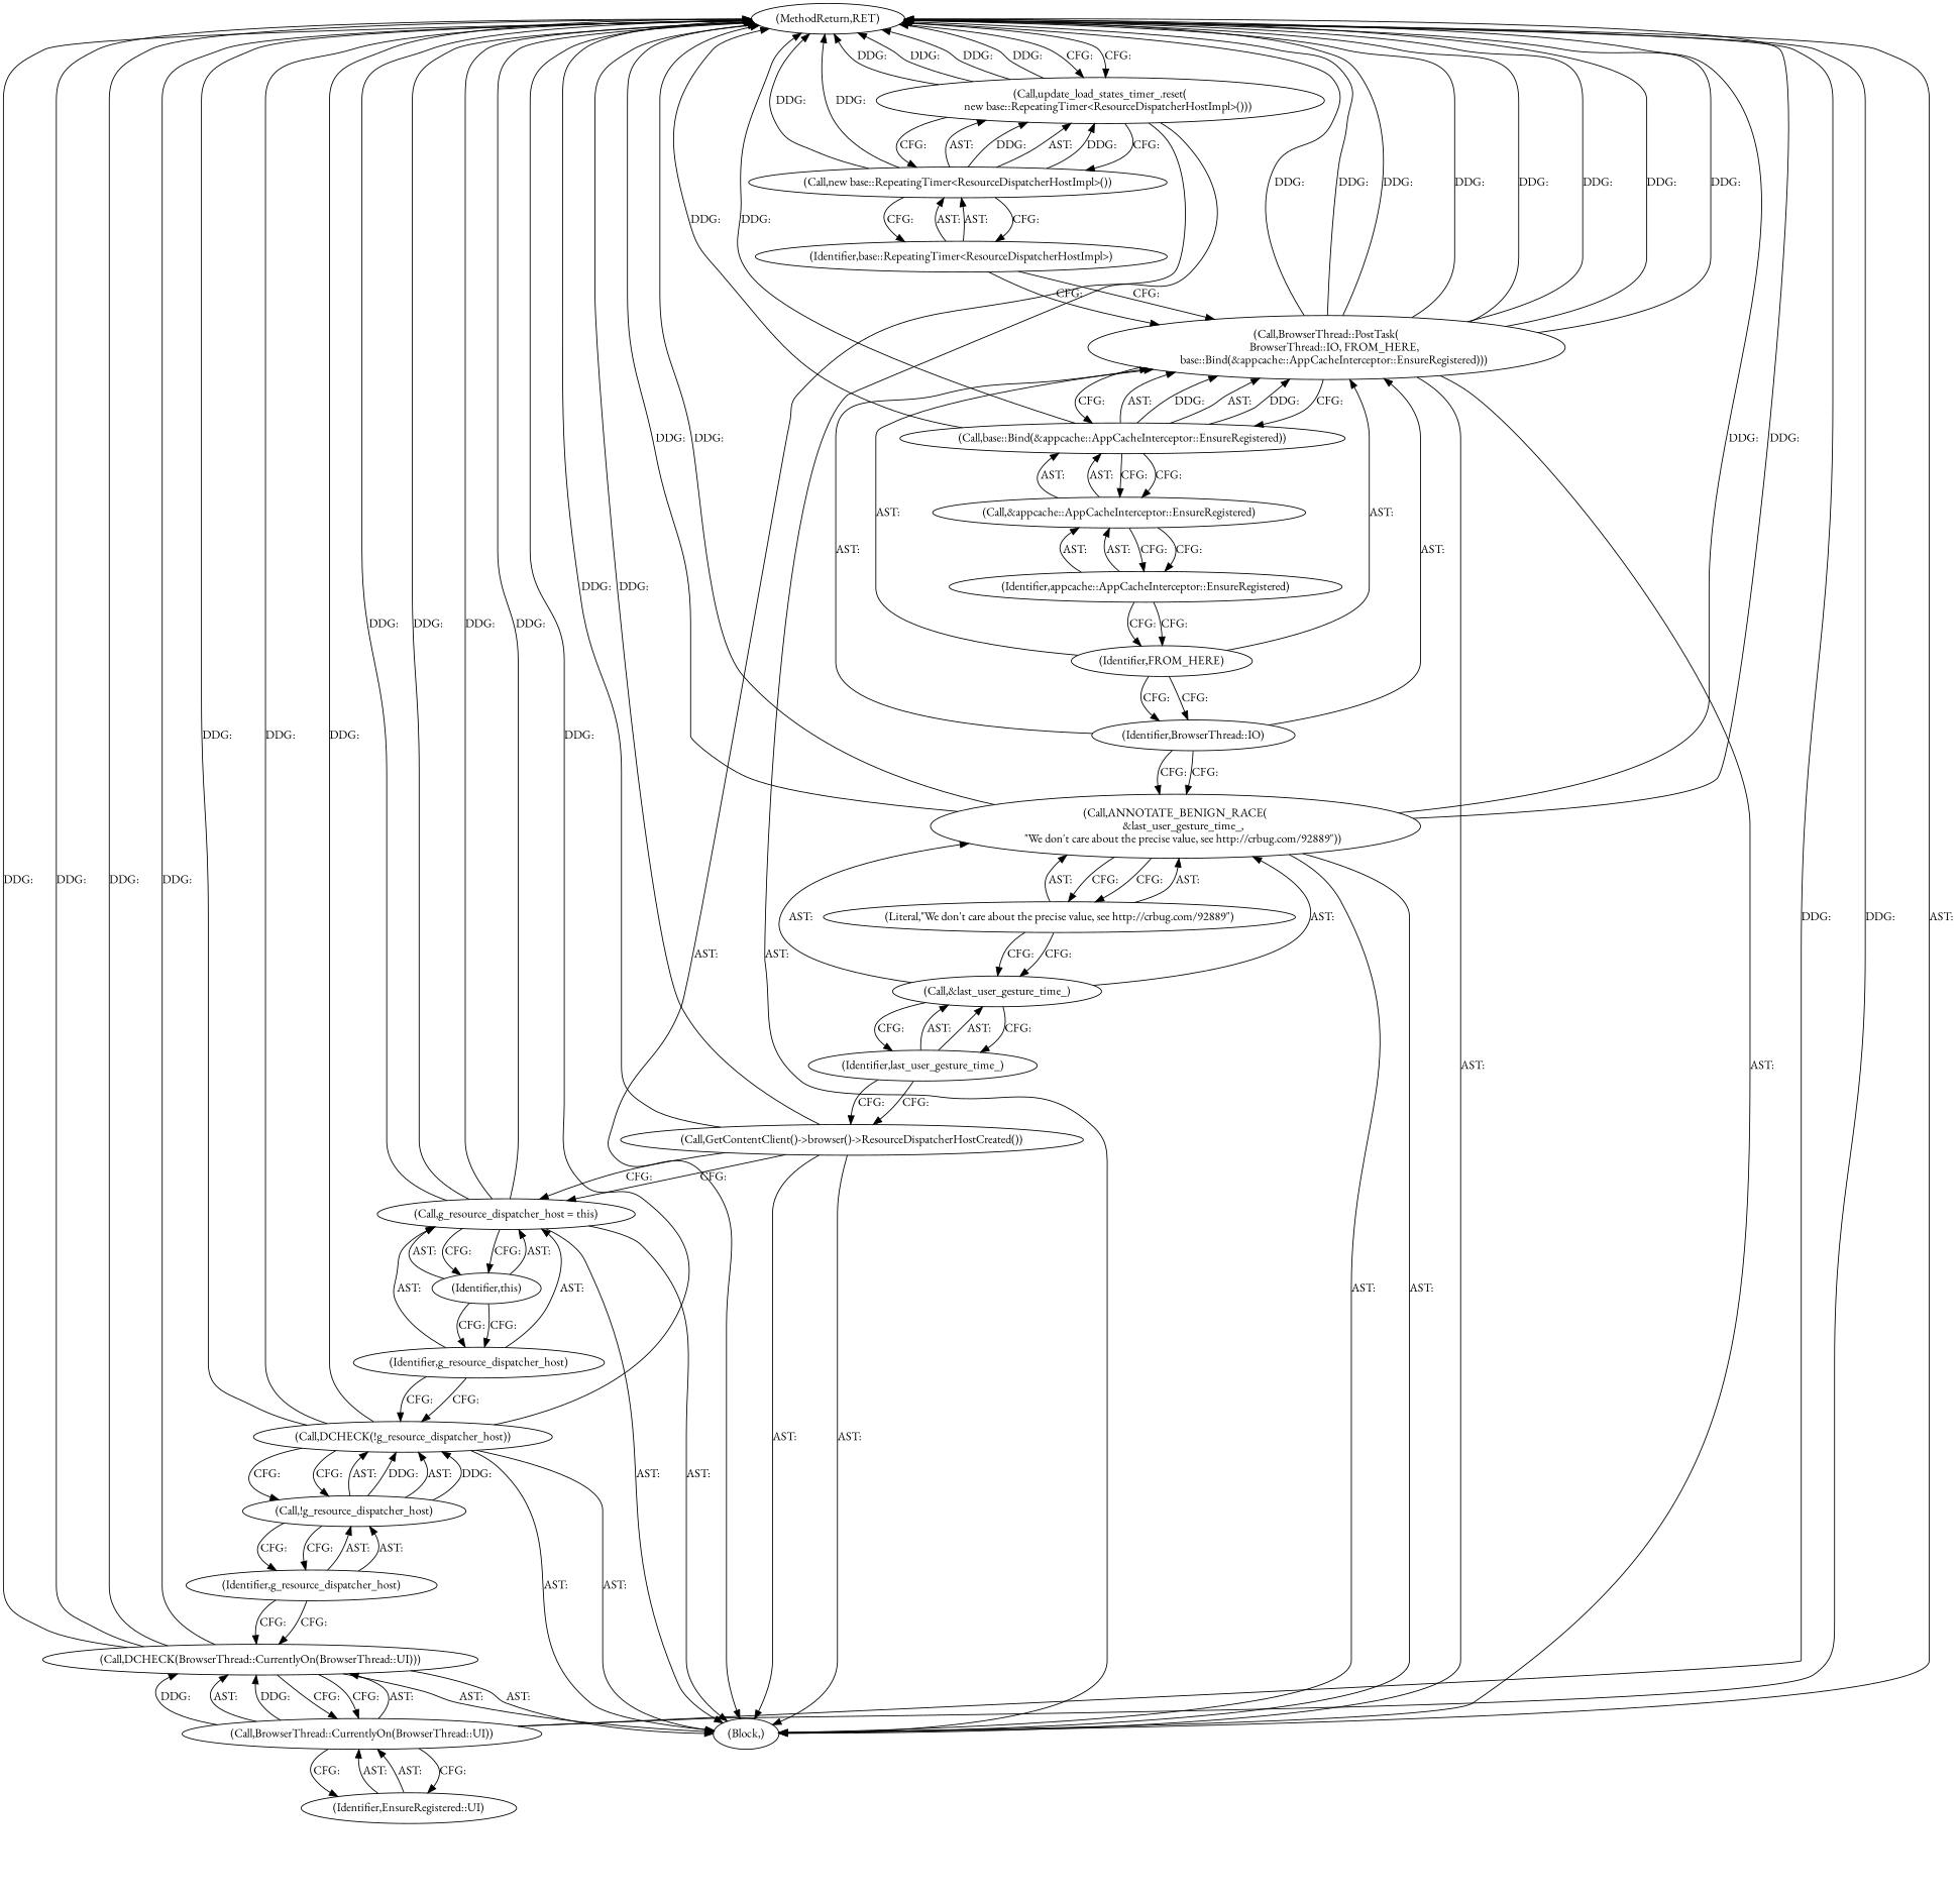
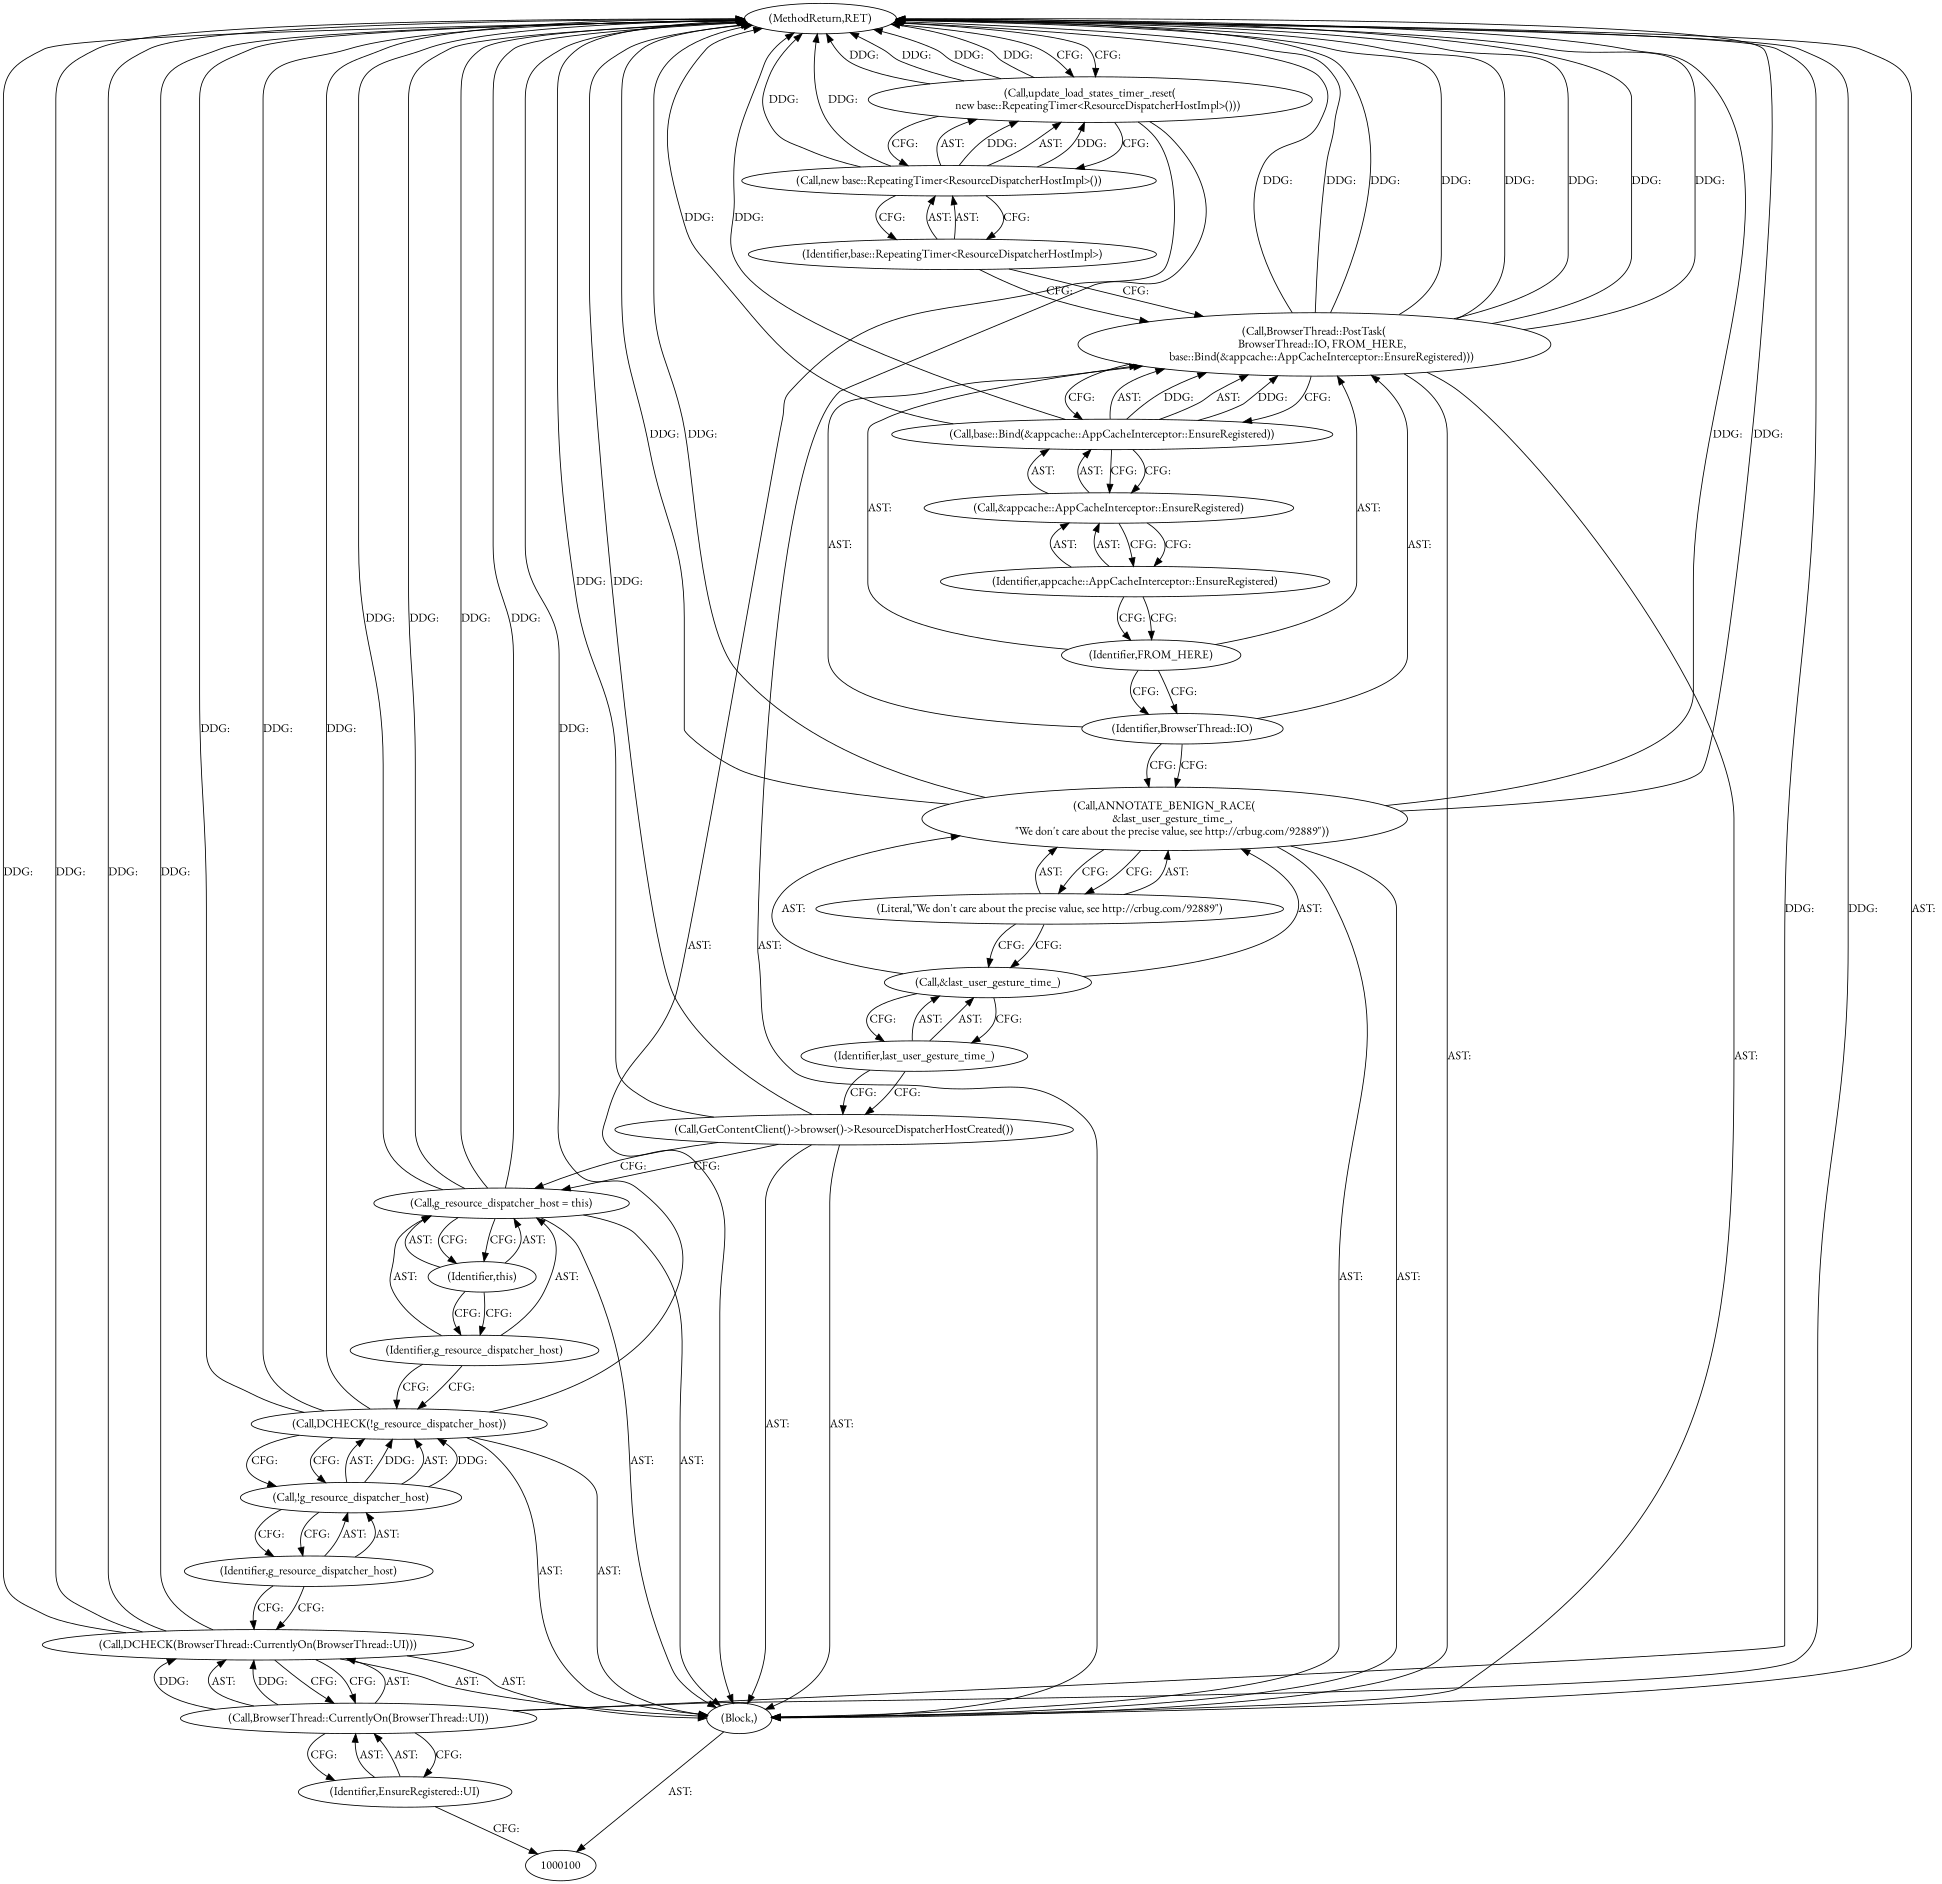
  digraph {
    fontname="EB Garamond"
    node [fontname="EB Garamond"]
    edge [fontname="EB Garamond"]
    n1 [label="(MethodReturn,RET)"]
    n2 [label="(Call,update_load_states_timer_.reset(\n      new base::RepeatingTimer<ResourceDispatcherHostImpl>()))"]
    n3 [label="(Block,)"]
    n4 [label="(Call,new base::RepeatingTimer<ResourceDispatcherHostImpl>())"]
+   1000100
    n6 [label="(Call,DCHECK(BrowserThread::CurrentlyOn(BrowserThread::UI)))"]
    n7 [label="(Call,BrowserThread::CurrentlyOn(BrowserThread::UI))"]
    n8 [label="(Identifier,EnsureRegistered::UI)"]
    n9 [label="(Identifier,g_resource_dispatcher_host)"]
    n10 [label="(Call,!g_resource_dispatcher_host)"]
    n11 [label="(Call,DCHECK(!g_resource_dispatcher_host))"]
    n12 [label="(Call,g_resource_dispatcher_host = this)"]
    n13 [label="(Identifier,this)"]
    n14 [label="(Identifier,g_resource_dispatcher_host)"]
    n15 [label="(Call,GetContentClient()->browser()->ResourceDispatcherHostCreated())"]
    n16 [label="(Call,ANNOTATE_BENIGN_RACE(\n      &last_user_gesture_time_,\n      \"We don't care about the precise value, see http://crbug.com/92889\"))"]
    n17 [label="(Literal,\"We don't care about the precise value, see http://crbug.com/92889\")"]
    n18 [label="(Call,&last_user_gesture_time_)"]
    n19 [label="(Identifier,last_user_gesture_time_)"]
    n20 [label="(Call,BrowserThread::PostTask(\n      BrowserThread::IO, FROM_HERE,\n      base::Bind(&appcache::AppCacheInterceptor::EnsureRegistered)))"]
    n21 [label="(Call,base::Bind(&appcache::AppCacheInterceptor::EnsureRegistered))"]
    n22 [label="(Call,&appcache::AppCacheInterceptor::EnsureRegistered)"]
    n23 [label="(Identifier,FROM_HERE)"]
    n24 [label="(Identifier,BrowserThread::IO)"]
    n25 [label="(Identifier,appcache::AppCacheInterceptor::EnsureRegistered)"]
    n26 [label="(Identifier,base::RepeatingTimer<ResourceDispatcherHostImpl>)"]
    n1 -> n2 [label="CFG: "]
    n1 -> n2 [label="CFG: "]
    n1 -> n3 [label="AST: "]
    n2 -> n1 [label="DDG: "]
    n2 -> n1 [label="DDG: "]
    n2 -> n1 [label="DDG: "]
    n2 -> n1 [label="DDG: "]
    n2 -> n3 [label="AST: "]
    n2 -> n3 [label="AST: "]
    n2 -> n4 [label="CFG: "]
    n2 -> n4 [label="CFG: "]
+   n3 -> 1000100 [label="AST: "]
    n4 -> n1 [label="DDG: "]
    n4 -> n1 [label="DDG: "]
    n4 -> n2 [label="AST: "]
    n4 -> n2 [label="DDG: "]
    n4 -> n2 [label="AST: "]
    n4 -> n2 [label="DDG: "]
    n4 -> n26 [label="CFG: "]
    n4 -> n26 [label="CFG: "]
    n6 -> n1 [label="DDG: "]
    n6 -> n1 [label="DDG: "]
    n6 -> n1 [label="DDG: "]
    n6 -> n1 [label="DDG: "]
    n6 -> n3 [label="AST: "]
    n6 -> n3 [label="AST: "]
    n6 -> n7 [label="CFG: "]
    n6 -> n7 [label="CFG: "]
    n7 -> n1 [label="DDG: "]
    n7 -> n1 [label="DDG: "]
    n7 -> n6 [label="AST: "]
    n7 -> n6 [label="DDG: "]
    n7 -> n6 [label="AST: "]
    n7 -> n6 [label="DDG: "]
    n7 -> n8 [label="CFG: "]
    n7 -> n8 [label="CFG: "]
+   n8 -> 1000100 [label="CFG: "]
    n8 -> n7 [label="AST: "]
    n8 -> n7 [label="AST: "]
    n9 -> n6 [label="CFG: "]
    n9 -> n6 [label="CFG: "]
    n9 -> n10 [label="AST: "]
    n9 -> n10 [label="AST: "]
    n10 -> n9 [label="CFG: "]
    n10 -> n9 [label="CFG: "]
    n10 -> n11 [label="AST: "]
    n10 -> n11 [label="DDG: "]
    n10 -> n11 [label="AST: "]
    n10 -> n11 [label="DDG: "]
    n11 -> n1 [label="DDG: "]
    n11 -> n1 [label="DDG: "]
    n11 -> n1 [label="DDG: "]
    n11 -> n1 [label="DDG: "]
    n11 -> n3 [label="AST: "]
    n11 -> n3 [label="AST: "]
    n11 -> n10 [label="CFG: "]
    n11 -> n10 [label="CFG: "]
    n12 -> n1 [label="DDG: "]
    n12 -> n1 [label="DDG: "]
    n12 -> n1 [label="DDG: "]
    n12 -> n1 [label="DDG: "]
    n12 -> n3 [label="AST: "]
    n12 -> n3 [label="AST: "]
    n12 -> n13 [label="CFG: "]
    n12 -> n13 [label="CFG: "]
    n13 -> n12 [label="AST: "]
    n13 -> n12 [label="AST: "]
    n13 -> n14 [label="CFG: "]
    n13 -> n14 [label="CFG: "]
    n14 -> n11 [label="CFG: "]
    n14 -> n11 [label="CFG: "]
    n14 -> n12 [label="AST: "]
    n14 -> n12 [label="AST: "]
    n15 -> n1 [label="DDG: "]
    n15 -> n1 [label="DDG: "]
    n15 -> n3 [label="AST: "]
    n15 -> n3 [label="AST: "]
    n15 -> n12 [label="CFG: "]
    n15 -> n12 [label="CFG: "]
    n16 -> n1 [label="DDG: "]
    n16 -> n1 [label="DDG: "]
    n16 -> n1 [label="DDG: "]
    n16 -> n1 [label="DDG: "]
    n16 -> n3 [label="AST: "]
    n16 -> n3 [label="AST: "]
    n16 -> n17 [label="CFG: "]
    n16 -> n17 [label="CFG: "]
    n17 -> n16 [label="AST: "]
    n17 -> n16 [label="AST: "]
    n17 -> n18 [label="CFG: "]
    n17 -> n18 [label="CFG: "]
    n18 -> n16 [label="AST: "]
    n18 -> n16 [label="AST: "]
    n18 -> n19 [label="CFG: "]
    n18 -> n19 [label="CFG: "]
    n19 -> n15 [label="CFG: "]
    n19 -> n15 [label="CFG: "]
    n19 -> n18 [label="AST: "]
    n19 -> n18 [label="AST: "]
    n20 -> n1 [label="DDG: "]
    n20 -> n1 [label="DDG: "]
    n20 -> n1 [label="DDG: "]
    n20 -> n1 [label="DDG: "]
    n20 -> n1 [label="DDG: "]
    n20 -> n1 [label="DDG: "]
    n20 -> n1 [label="DDG: "]
    n20 -> n1 [label="DDG: "]
    n20 -> n3 [label="AST: "]
    n20 -> n3 [label="AST: "]
    n20 -> n21 [label="CFG: "]
    n20 -> n21 [label="CFG: "]
    n21 -> n1 [label="DDG: "]
    n21 -> n1 [label="DDG: "]
    n21 -> n20 [label="AST: "]
    n21 -> n20 [label="DDG: "]
    n21 -> n20 [label="AST: "]
    n21 -> n20 [label="DDG: "]
    n21 -> n22 [label="CFG: "]
    n21 -> n22 [label="CFG: "]
    n22 -> n21 [label="AST: "]
    n22 -> n21 [label="AST: "]
    n22 -> n25 [label="CFG: "]
    n22 -> n25 [label="CFG: "]
    n23 -> n20 [label="AST: "]
    n23 -> n20 [label="AST: "]
    n23 -> n24 [label="CFG: "]
    n23 -> n24 [label="CFG: "]
    n24 -> n16 [label="CFG: "]
    n24 -> n16 [label="CFG: "]
    n24 -> n20 [label="AST: "]
    n24 -> n20 [label="AST: "]
    n25 -> n22 [label="AST: "]
    n25 -> n22 [label="AST: "]
    n25 -> n23 [label="CFG: "]
    n25 -> n23 [label="CFG: "]
    n26 -> n4 [label="AST: "]
    n26 -> n4 [label="AST: "]
    n26 -> n20 [label="CFG: "]
    n26 -> n20 [label="CFG: "]
  }
